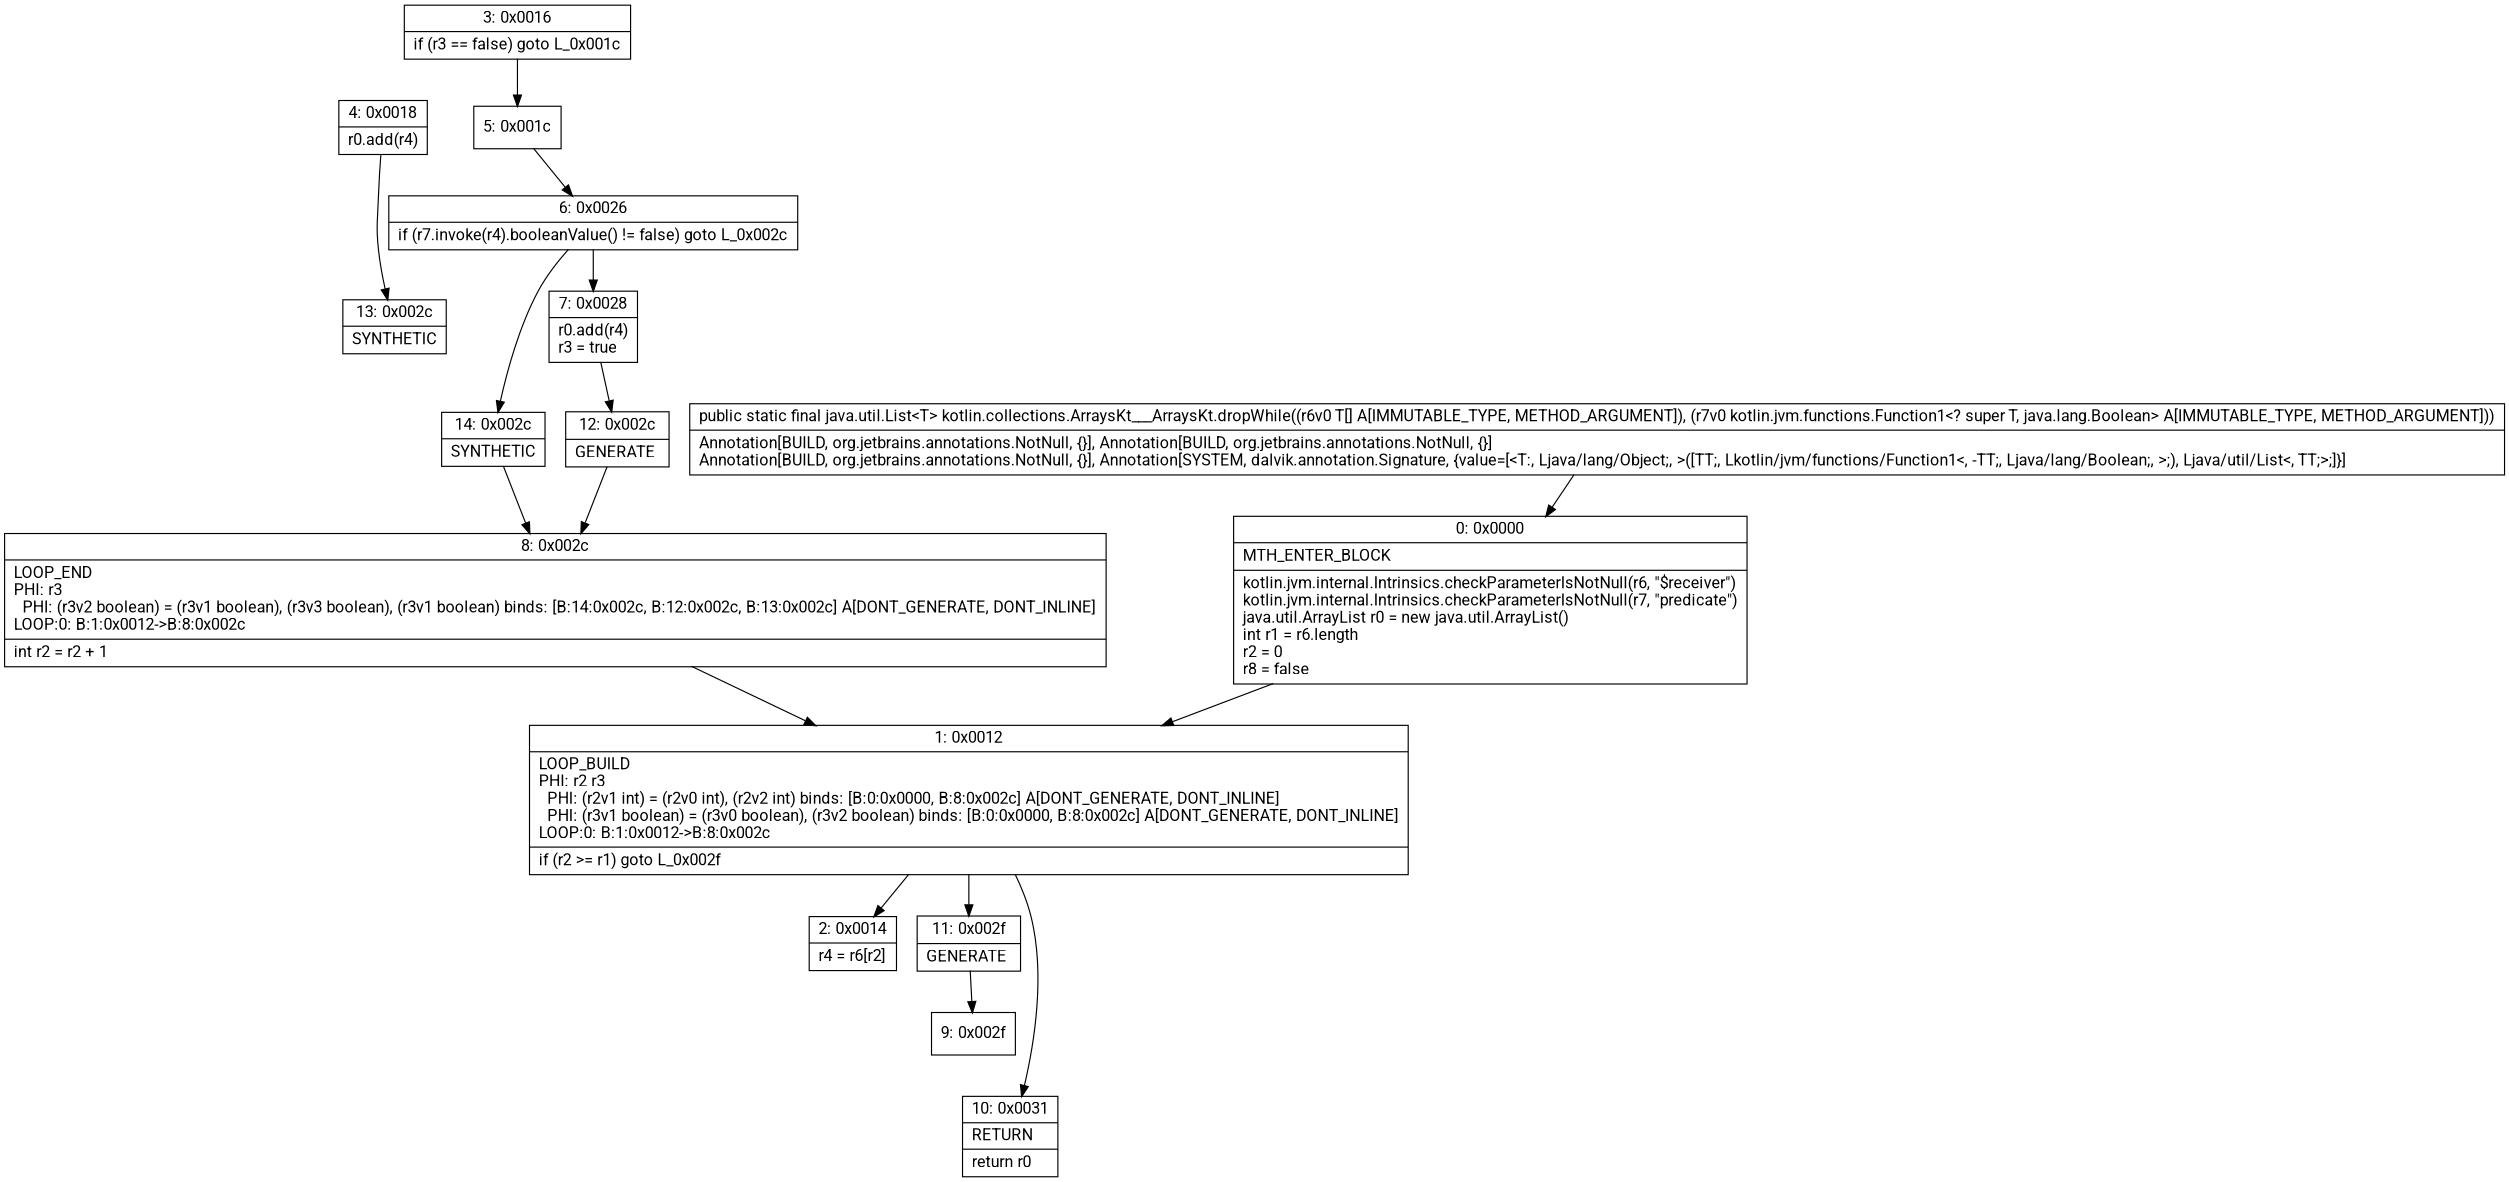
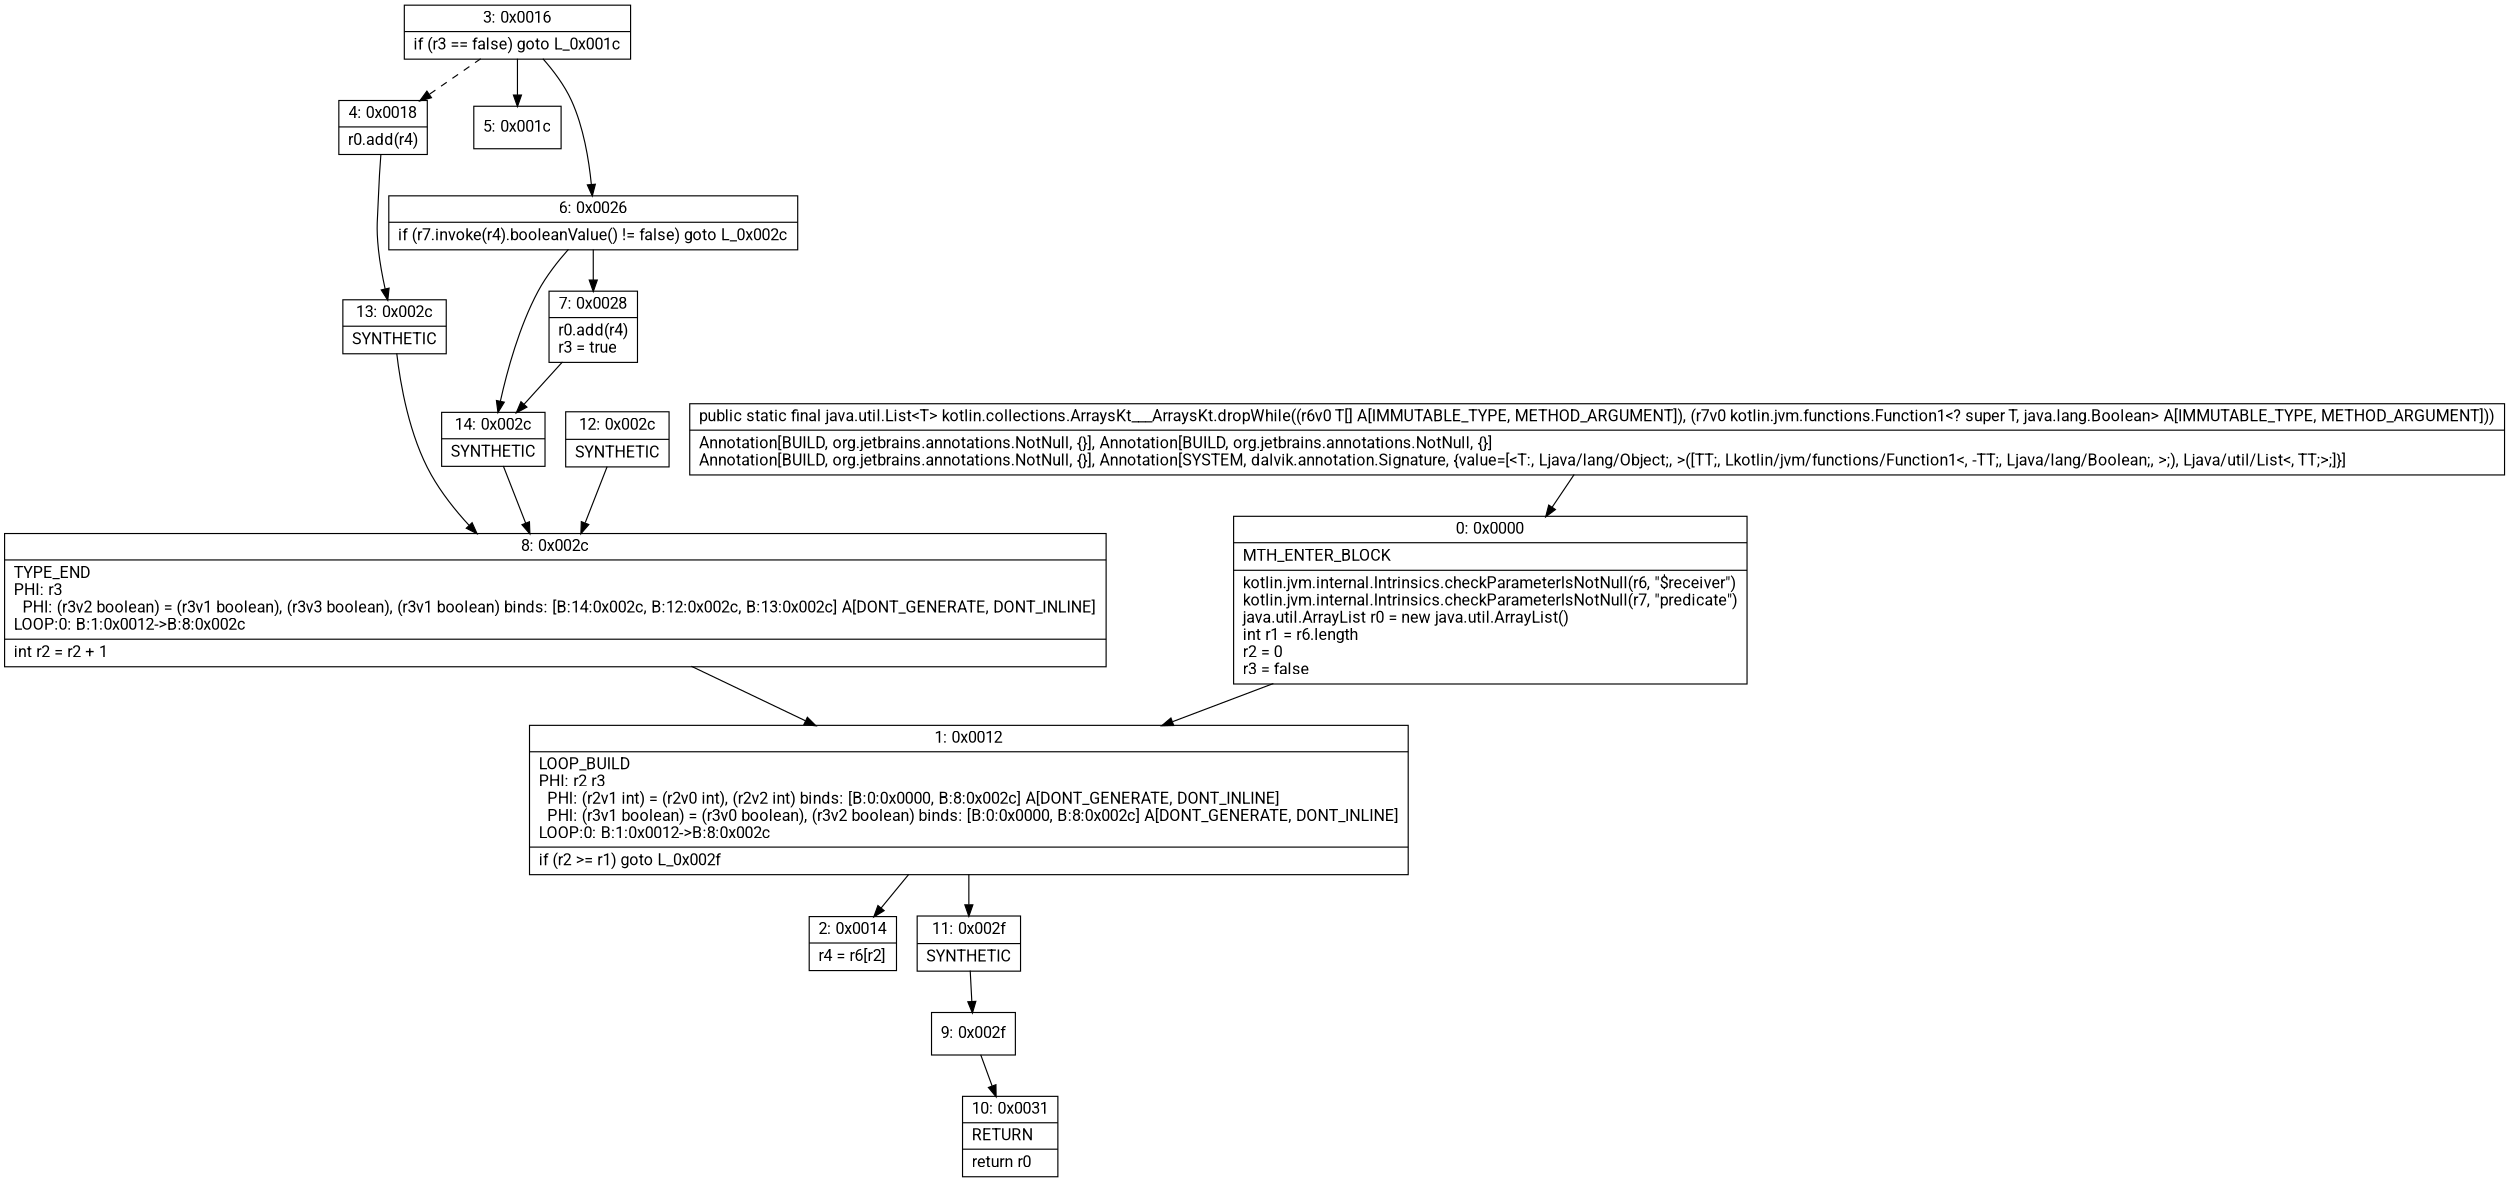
  digraph {
    fontname=Roboto
    node [fontname=Roboto shape=record]
    edge [fontname=Roboto]
-   n1 [label="{0\:\ 0x0000|MTH_ENTER_BLOCK\l|kotlin.jvm.internal.Intrinsics.checkParameterIsNotNull(r6, \"$receiver\")\lkotlin.jvm.internal.Intrinsics.checkParameterIsNotNull(r7, \"predicate\")\ljava.util.ArrayList r0 = new java.util.ArrayList()\lint r1 = r6.length\lr2 = 0\lr8 = false\l}"]
+   n1 [label="{0\:\ 0x0000|MTH_ENTER_BLOCK\l|kotlin.jvm.internal.Intrinsics.checkParameterIsNotNull(r6, \"$receiver\")\lkotlin.jvm.internal.Intrinsics.checkParameterIsNotNull(r7, \"predicate\")\ljava.util.ArrayList r0 = new java.util.ArrayList()\lint r1 = r6.length\lr2 = 0\lr3 = false\l}"]
    n2 [label="{1\:\ 0x0012|LOOP_BUILD\lPHI: r2 r3 \l  PHI: (r2v1 int) = (r2v0 int), (r2v2 int) binds: [B:0:0x0000, B:8:0x002c] A[DONT_GENERATE, DONT_INLINE]\l  PHI: (r3v1 boolean) = (r3v0 boolean), (r3v2 boolean) binds: [B:0:0x0000, B:8:0x002c] A[DONT_GENERATE, DONT_INLINE]\lLOOP:0: B:1:0x0012\-\>B:8:0x002c\l|if (r2 \>= r1) goto L_0x002f\l}"]
    n3 [label="{2\:\ 0x0014|r4 = r6[r2]\l}"]
-   n4 [label="{11\:\ 0x002f|GENERATE\l}"]
+   n4 [label="{11\:\ 0x002f|SYNTHETIC\l}"]
    n5 [label="{9\:\ 0x002f}"]
    n6 [label="{3\:\ 0x0016|if (r3 == false) goto L_0x001c\l}"]
    n7 [label="{4\:\ 0x0018|r0.add(r4)\l}"]
    n8 [label="{5\:\ 0x001c}"]
    n9 [label="{13\:\ 0x002c|SYNTHETIC\l}"]
    n10 [label="{6\:\ 0x0026|if (r7.invoke(r4).booleanValue() != false) goto L_0x002c\l}"]
-   n11 [label="{8\:\ 0x002c|LOOP_END\lPHI: r3 \l  PHI: (r3v2 boolean) = (r3v1 boolean), (r3v3 boolean), (r3v1 boolean) binds: [B:14:0x002c, B:12:0x002c, B:13:0x002c] A[DONT_GENERATE, DONT_INLINE]\lLOOP:0: B:1:0x0012\-\>B:8:0x002c\l|int r2 = r2 + 1\l}"]
+   n11 [label="{8\:\ 0x002c|TYPE_END\lPHI: r3 \l  PHI: (r3v2 boolean) = (r3v1 boolean), (r3v3 boolean), (r3v1 boolean) binds: [B:14:0x002c, B:12:0x002c, B:13:0x002c] A[DONT_GENERATE, DONT_INLINE]\lLOOP:0: B:1:0x0012\-\>B:8:0x002c\l|int r2 = r2 + 1\l}"]
    n12 [label="{7\:\ 0x0028|r0.add(r4)\lr3 = true\l}"]
    n13 [label="{14\:\ 0x002c|SYNTHETIC\l}"]
-   n14 [label="{12\:\ 0x002c|GENERATE\l}"]
+   n14 [label="{12\:\ 0x002c|SYNTHETIC\l}"]
    n15 [label="{10\:\ 0x0031|RETURN\l|return r0\l}"]
    n16 [label="{public static final java.util.List\<T\> kotlin.collections.ArraysKt___ArraysKt.dropWhile((r6v0 T[] A[IMMUTABLE_TYPE, METHOD_ARGUMENT]), (r7v0 kotlin.jvm.functions.Function1\<? super T, java.lang.Boolean\> A[IMMUTABLE_TYPE, METHOD_ARGUMENT]))  | Annotation[BUILD, org.jetbrains.annotations.NotNull, \{\}], Annotation[BUILD, org.jetbrains.annotations.NotNull, \{\}]\lAnnotation[BUILD, org.jetbrains.annotations.NotNull, \{\}], Annotation[SYSTEM, dalvik.annotation.Signature, \{value=[\<T:, Ljava\/lang\/Object;, \>([TT;, Lkotlin\/jvm\/functions\/Function1\<, \-TT;, Ljava\/lang\/Boolean;, \>;), Ljava\/util\/List\<, TT;\>;]\}]\l}"]
    n1 -> n2
    n2 -> n3 [style=solid]
    n2 -> n4
    n4 -> n5
-   n2 -> n15
+   n5 -> n15
+   n6 -> n7 [style=dashed]
    n6 -> n8
    n7 -> n9
-   n8 -> n10
+   n6 -> n10
+   n9 -> n11
    n10 -> n12 [style=solid]
    n10 -> n13
    n11 -> n2
-   n12 -> n14
+   n12 -> n13
    n13 -> n11
    n14 -> n11
    n16 -> n1
  }
